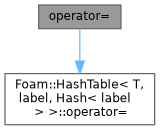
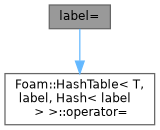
  digraph {
    rankdir=TB
    node [fontname=Helvetica fontsize=10 shape=box style=filled]
-   n1 [color=gray40 fillcolor=grey60 fontcolor=black height=0.2 label="operator=" width=0.4]
+   n1 [color=gray40 fillcolor=grey60 fontcolor=black height=0.2 label="label=" width=0.4]
    n2 [color=grey40 fillcolor=white height=0.2 label="Foam::HashTable\< T,\l label, Hash\< label\l \> \>::operator=" width=0.4]
    n1 -> n2 [color=steelblue1 fontname=Helvetica fontsize=10 labelfontname=Helvetica labelfontsize=10 style=solid]
  }
